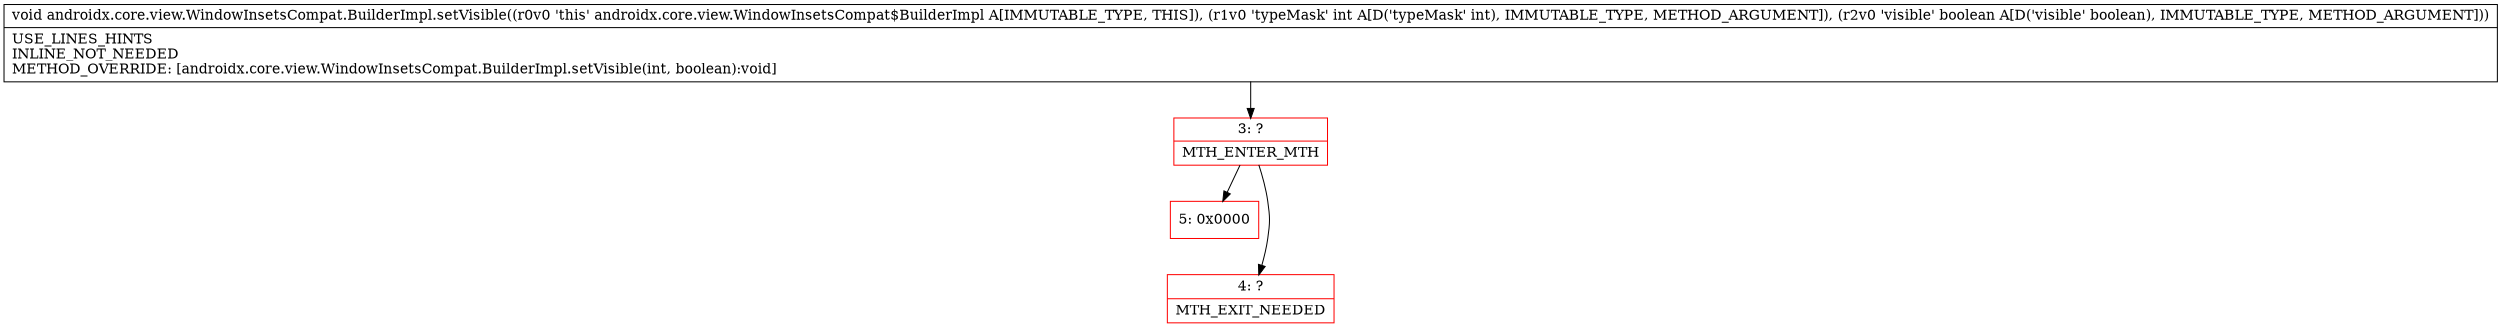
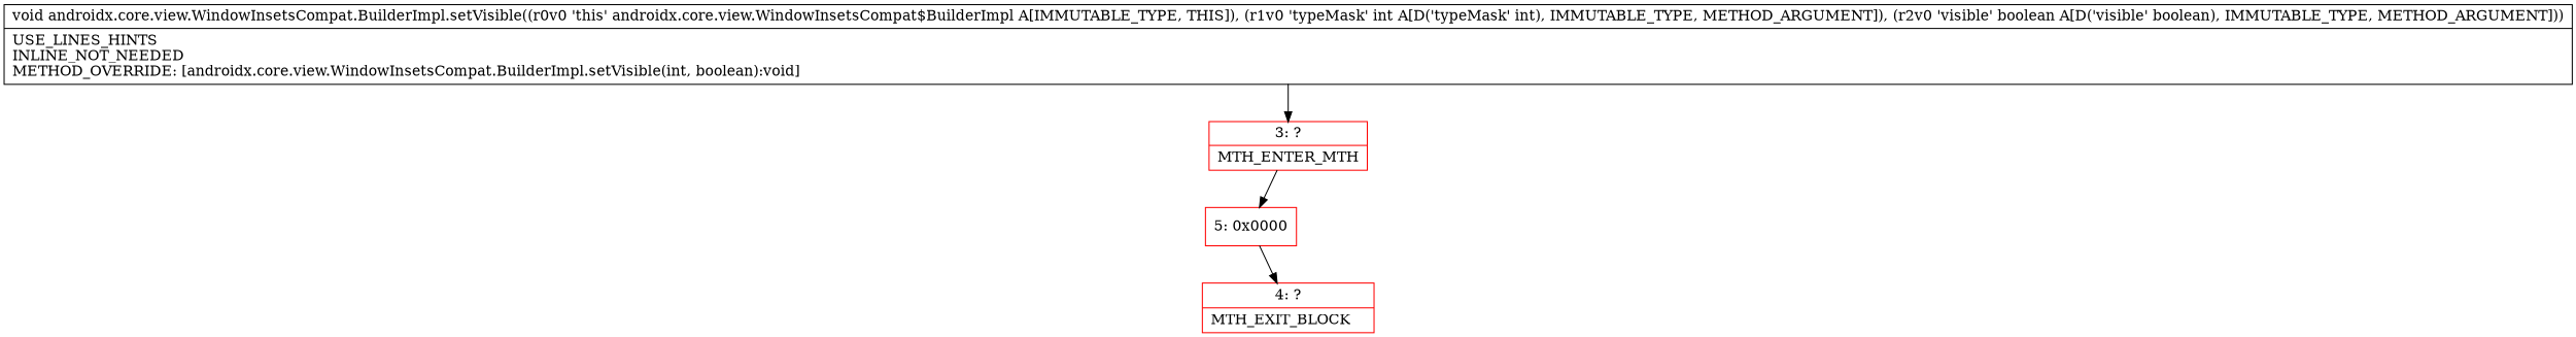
  digraph {
    node [color=red shape=record]
    n1 [label="{3\:\ ?|MTH_ENTER_MTH\l}"]
    n2 [label="{5\:\ 0x0000}"]
-   n3 [label="{4\:\ ?|MTH_EXIT_NEEDED\l}"]
+   n3 [label="{4\:\ ?|MTH_EXIT_BLOCK\l}"]
    n4 [label="{void androidx.core.view.WindowInsetsCompat.BuilderImpl.setVisible((r0v0 'this' androidx.core.view.WindowInsetsCompat$BuilderImpl A[IMMUTABLE_TYPE, THIS]), (r1v0 'typeMask' int A[D('typeMask' int), IMMUTABLE_TYPE, METHOD_ARGUMENT]), (r2v0 'visible' boolean A[D('visible' boolean), IMMUTABLE_TYPE, METHOD_ARGUMENT]))  | USE_LINES_HINTS\lINLINE_NOT_NEEDED\lMETHOD_OVERRIDE: [androidx.core.view.WindowInsetsCompat.BuilderImpl.setVisible(int, boolean):void]\l}" color=""]
    subgraph cluster_1 {
      label="R(0)"
    }
    n1 -> n2
-   n1 -> n3
+   n2 -> n3
    n4 -> n1
  }
